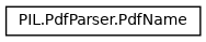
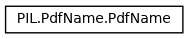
  digraph {
    rankdir=LR
-   n1 [color=black fillcolor=white fontname=Helvetica fontsize=10 height=0.2 label="PIL.PdfParser.PdfName" shape=record style=filled width=0.4]
+   n1 [color=black fillcolor=white fontname=Helvetica fontsize=10 height=0.2 label="PIL.PdfName.PdfName" shape=record style=filled width=0.4]
  }
